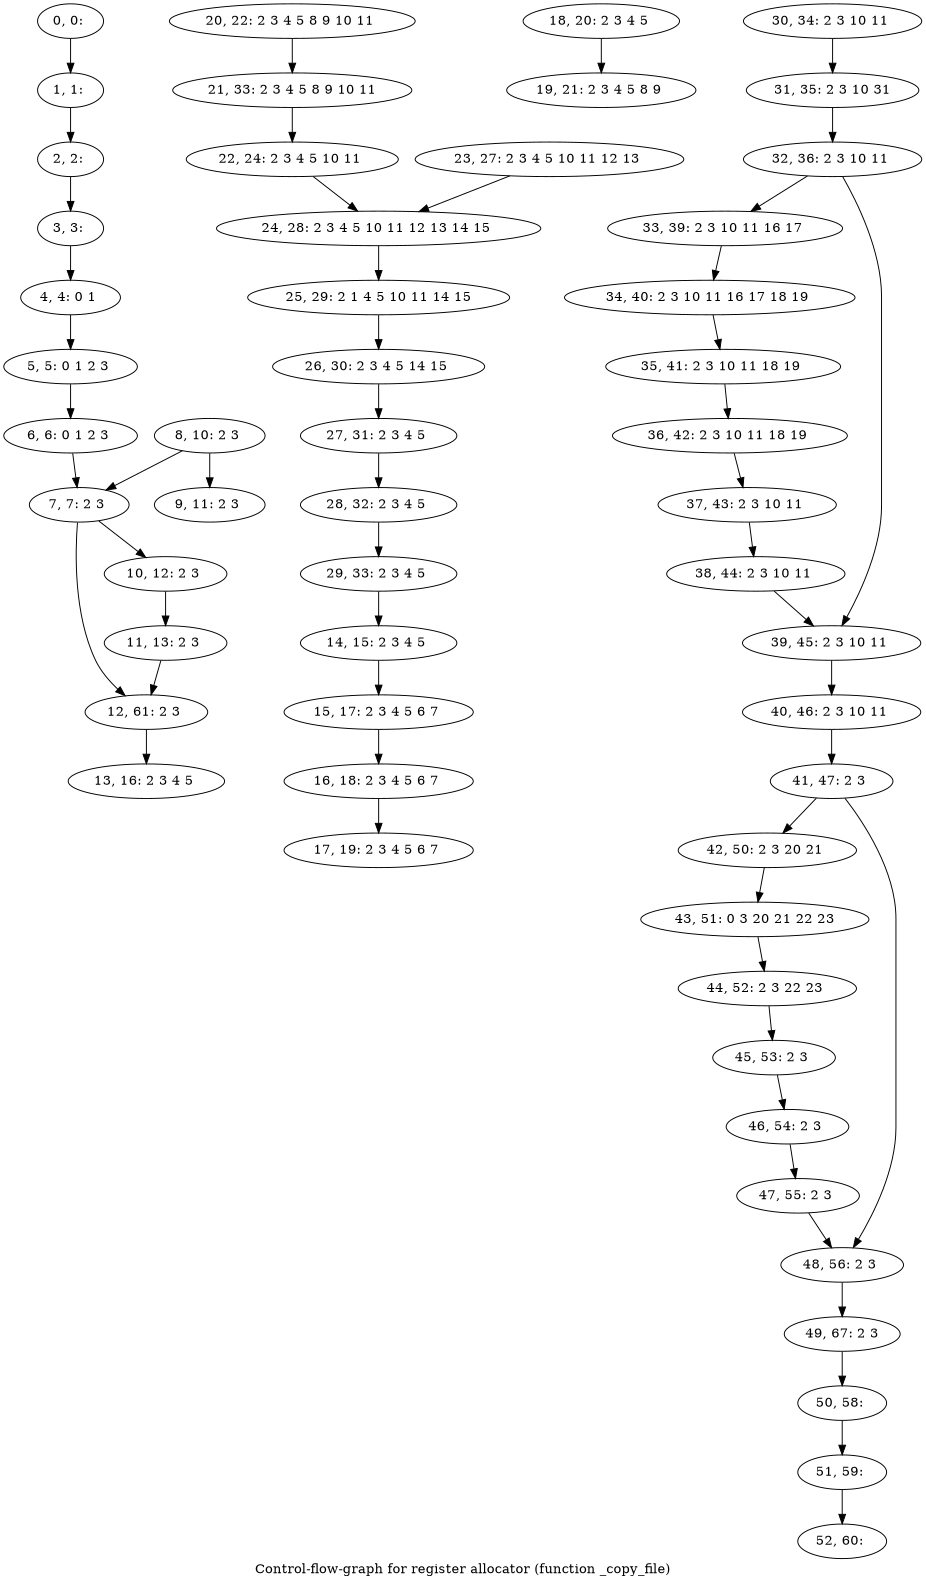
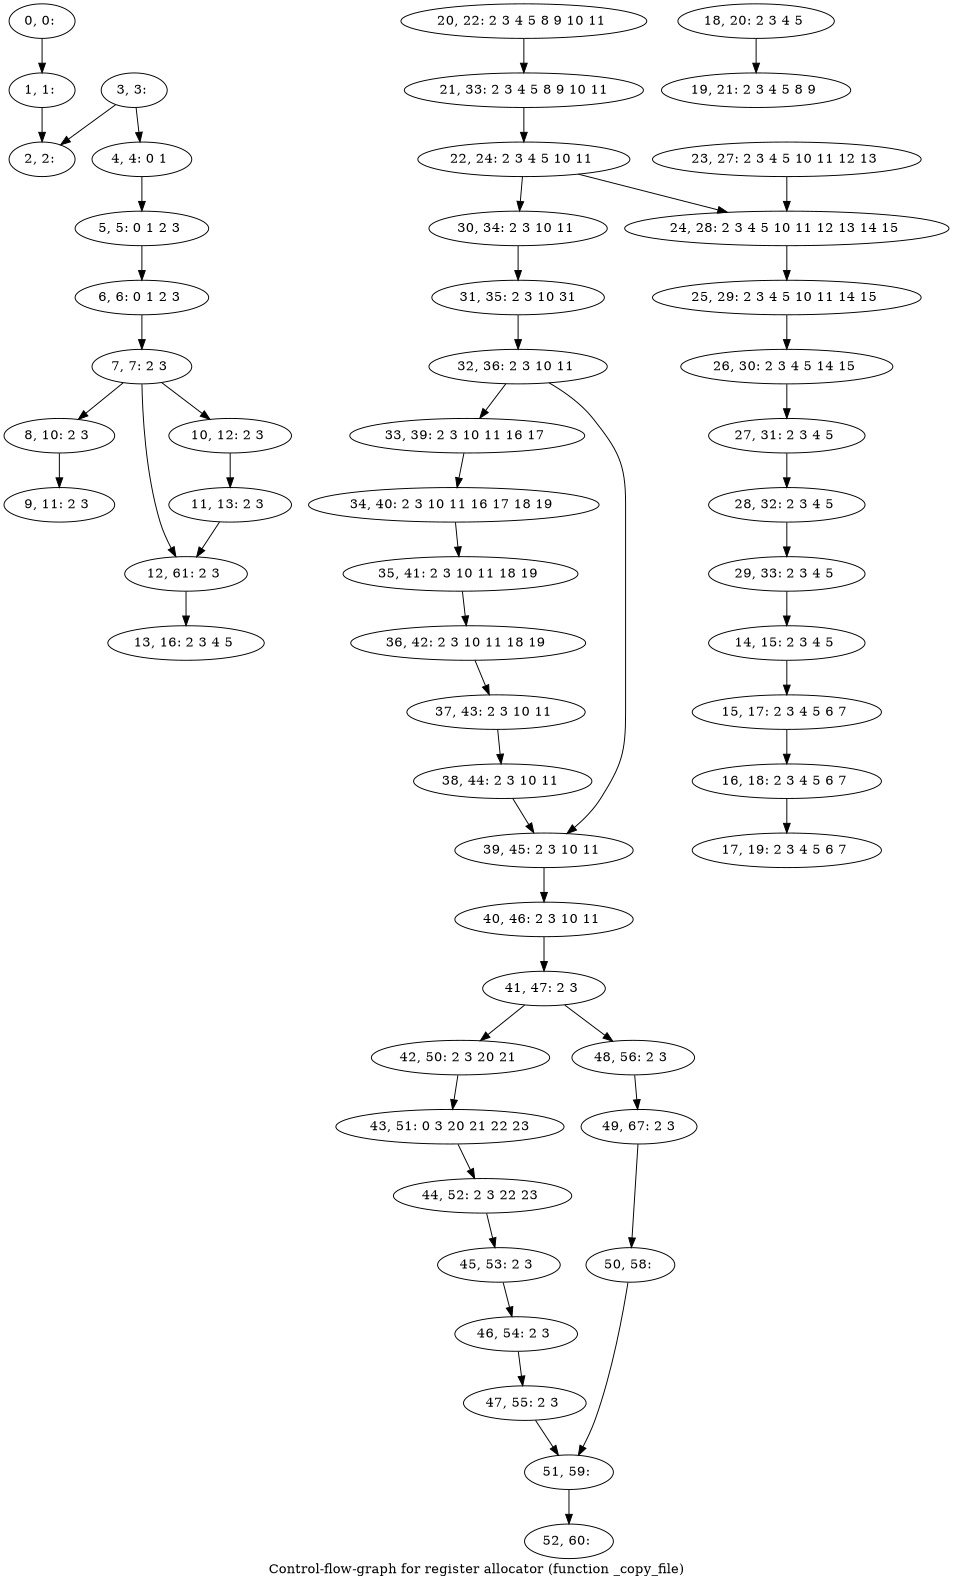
  digraph {
    fontname="DejaVu Serif"
    label="Control-flow-graph for register allocator (function _copy_file)"
    node [fontname="DejaVu Serif"]
    edge [fontname="DejaVu Serif"]
    n1 [label="0, 0: "]
    n2 [label="1, 1: "]
    n3 [label="2, 2: "]
    n4 [label="3, 3: "]
    n5 [label="4, 4: 0 1 "]
    n6 [label="5, 5: 0 1 2 3 "]
    n7 [label="6, 6: 0 1 2 3 "]
    n8 [label="7, 7: 2 3 "]
    n9 [label="8, 10: 2 3 "]
    n10 [label="12, 61: 2 3 "]
    n11 [label="10, 12: 2 3 "]
    n12 [label="9, 11: 2 3 "]
    n13 [label="13, 16: 2 3 4 5 "]
    n14 [label="11, 13: 2 3 "]
    n15 [label="14, 15: 2 3 4 5 "]
    n16 [label="15, 17: 2 3 4 5 6 7 "]
    n17 [label="16, 18: 2 3 4 5 6 7 "]
    n18 [label="17, 19: 2 3 4 5 6 7 "]
    n19 [label="18, 20: 2 3 4 5 "]
    n20 [label="19, 21: 2 3 4 5 8 9 "]
    n21 [label="20, 22: 2 3 4 5 8 9 10 11 "]
    n22 [label="21, 33: 2 3 4 5 8 9 10 11"]
    n23 [label="22, 24: 2 3 4 5 10 11 "]
    n24 [label="30, 34: 2 3 10 11 "]
    n25 [label="24, 28: 2 3 4 5 10 11 12 13 14 15 "]
    n26 [label="23, 27: 2 3 4 5 10 11 12 13 "]
    n27 [label="31, 35: 2 3 10 31"]
-   n28 [label="25, 29: 2 1 4 5 10 11 14 15"]
+   n28 [label="25, 29: 2 3 4 5 10 11 14 15 "]
    n29 [label="26, 30: 2 3 4 5 14 15 "]
    n30 [label="27, 31: 2 3 4 5 "]
    n31 [label="28, 32: 2 3 4 5 "]
    n32 [label="29, 33: 2 3 4 5 "]
    n33 [label="32, 36: 2 3 10 11 "]
    n34 [label="33, 39: 2 3 10 11 16 17 "]
    n35 [label="39, 45: 2 3 10 11 "]
    n36 [label="34, 40: 2 3 10 11 16 17 18 19 "]
    n37 [label="40, 46: 2 3 10 11 "]
    n38 [label="35, 41: 2 3 10 11 18 19 "]
    n39 [label="36, 42: 2 3 10 11 18 19 "]
    n40 [label="37, 43: 2 3 10 11 "]
    n41 [label="38, 44: 2 3 10 11 "]
    n42 [label="41, 47: 2 3 "]
    n43 [label="42, 50: 2 3 20 21 "]
    n44 [label="48, 56: 2 3 "]
    n45 [label="43, 51: 0 3 20 21 22 23"]
    n46 [label="49, 67: 2 3"]
    n47 [label="44, 52: 2 3 22 23 "]
    n48 [label="45, 53: 2 3 "]
    n49 [label="46, 54: 2 3 "]
    n50 [label="47, 55: 2 3 "]
    n51 [label="50, 58: "]
    n52 [label="51, 59: "]
    n53 [label="52, 60: "]
    n1 -> n2
    n2 -> n3
-   n3 -> n4
+   n4 -> n3
    n4 -> n5
    n5 -> n6
    n6 -> n7
    n7 -> n8
-   n9 -> n8
+   n8 -> n9
    n8 -> n10
    n8 -> n11
    n9 -> n12
    n10 -> n13
    n11 -> n14
    n14 -> n10
    n15 -> n16
    n16 -> n17
    n17 -> n18
    n19 -> n20
    n21 -> n22
    n22 -> n23
+   n23 -> n24
    n23 -> n25
    n24 -> n27
    n25 -> n28
    n26 -> n25
    n27 -> n33
    n28 -> n29
    n29 -> n30
    n30 -> n31
    n31 -> n32
    n32 -> n15
    n33 -> n34
    n33 -> n35
    n34 -> n36
    n35 -> n37
    n36 -> n38
    n37 -> n42
    n38 -> n39
    n39 -> n40
    n40 -> n41
    n41 -> n35
    n42 -> n43
    n42 -> n44
    n43 -> n45
    n44 -> n46
    n45 -> n47
    n46 -> n51
    n47 -> n48
    n48 -> n49
    n49 -> n50
-   n50 -> n44
+   n50 -> n52
    n51 -> n52
    n52 -> n53
  }
